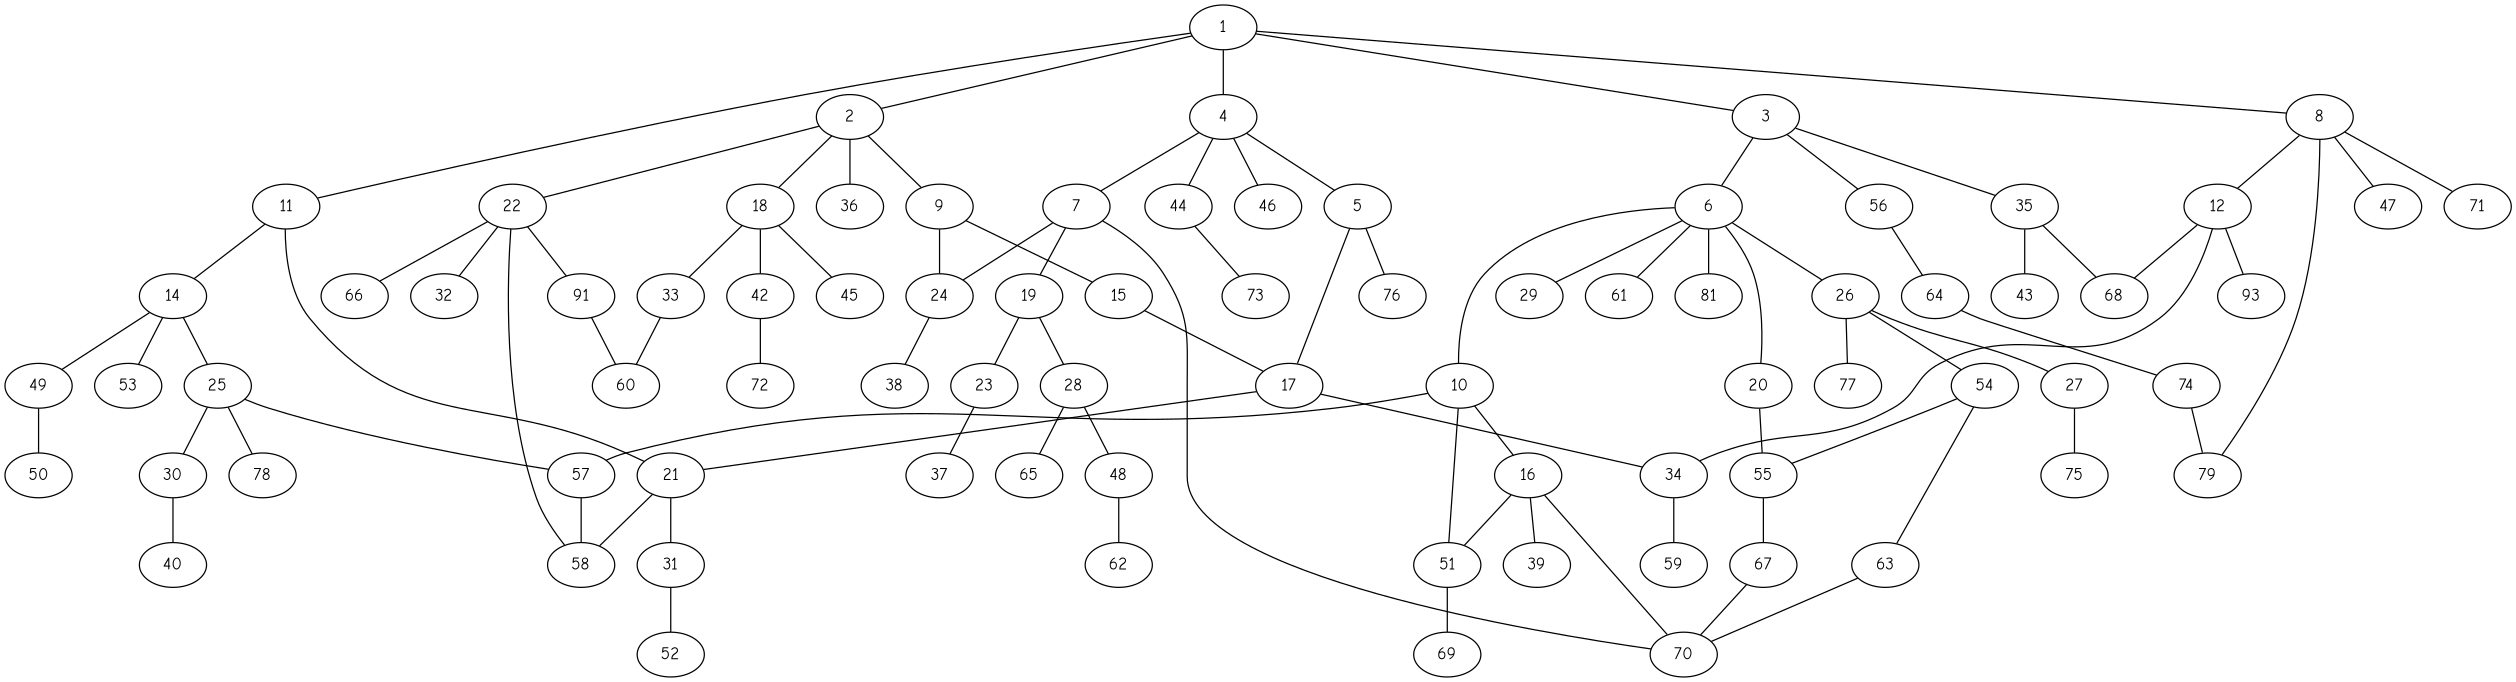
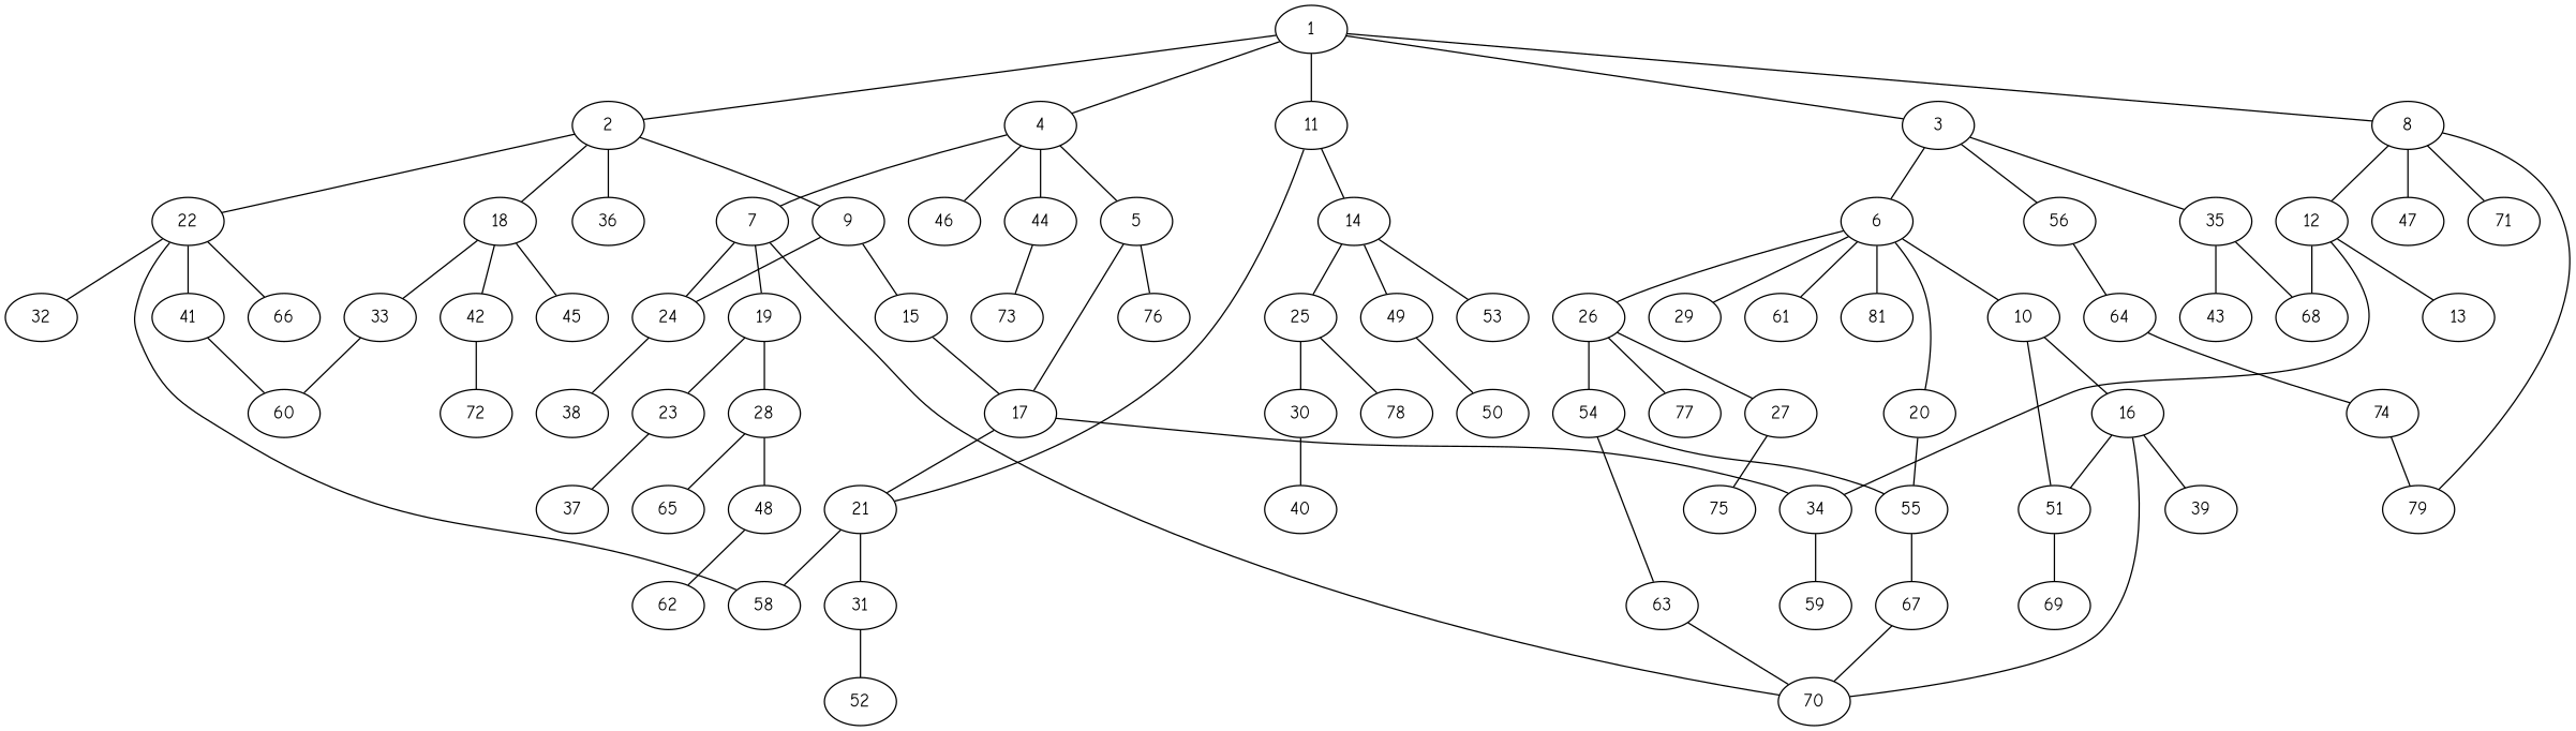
  graph {
    fontname="Comic Neue"
    node [fontname="Comic Neue"]
    edge [fontname="Comic Neue"]
    1
    2
    3
    4
    8
    11
    9
    18
    22
    36
    6
    35
    56
    5
    7
    44
    46
    12
    47
    71
    79
    14
    21
    24
    15
    33
    42
    45
    58
    32
-   41 [label=91]
+   41
    66
    10
    20
    26
    29
    61
    n38 [label=81]
    68
    43
    64
    17
    76
    19
    70
    73
    34
-   13 [label=93]
+   13
    25
    49
    53
    31
    38
    60
    72
    16
    51
-   57
    55
    27
    54
    77
    74
    23
    28
    59
    39
    69
    67
    75
    63
    37
    48
    65
    30
    78
    50
    52
    40
    62
    1 -- 2
    1 -- 3
    1 -- 4
    1 -- 8
    1 -- 11
    2 -- 9
    2 -- 18
    2 -- 22
    2 -- 36
    3 -- 6
    3 -- 35
    3 -- 56
    4 -- 5
    4 -- 7
    4 -- 44
    4 -- 46
    8 -- 12
    8 -- 47
    8 -- 71
    8 -- 79
    11 -- 14
    11 -- 21
    9 -- 24
    9 -- 15
    18 -- 33
    18 -- 42
    18 -- 45
    22 -- 58
    22 -- 32
    22 -- 41
    22 -- 66
    6 -- 10
    6 -- 20
    6 -- 26
    6 -- 29
    6 -- 61
    6 -- n38
    35 -- 68
    35 -- 43
    56 -- 64
    5 -- 17
    5 -- 76
    7 -- 24
    7 -- 19
    7 -- 70
    44 -- 73
    12 -- 68
    12 -- 34
    12 -- 13
    14 -- 25
    14 -- 49
    14 -- 53
    21 -- 58
    21 -- 31
    24 -- 38
    15 -- 17
    33 -- 60
    42 -- 72
    41 -- 60
    10 -- 16
    10 -- 51
-   10 -- 57
    20 -- 55
    26 -- 27
    26 -- 54
    26 -- 77
    64 -- 74
    17 -- 21
    17 -- 34
    19 -- 23
    19 -- 28
    34 -- 59
-   25 -- 57
    25 -- 30
    25 -- 78
    49 -- 50
    31 -- 52
    16 -- 70
    16 -- 51
    16 -- 39
    51 -- 69
-   57 -- 58
    55 -- 67
    27 -- 75
    54 -- 55
    54 -- 63
    74 -- 79
    23 -- 37
    28 -- 48
    28 -- 65
    67 -- 70
    63 -- 70
    48 -- 62
    30 -- 40
  }
